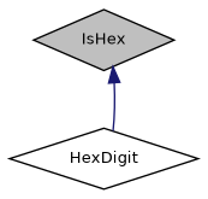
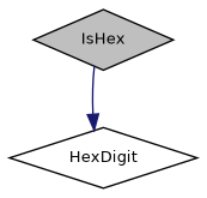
  digraph {
    rankdir=TB
    node [color=black fontname=Helvetica fontsize=10 shape=diamond style=filled]
    n1 [fillcolor=grey75 fontcolor=black height=0.2 label=IsHex width=0.4]
    n2 [fillcolor=white height=0.2 label=HexDigit width=0.4]
-   n2 -> n1 [color=midnightblue fontname=Helvetica fontsize=10 labelfontname=Helvetica labelfontsize=10 style=solid]
+   n1 -> n2 [color=midnightblue fontname=Helvetica fontsize=10 labelfontname=Helvetica labelfontsize=10 style=solid]
  }
